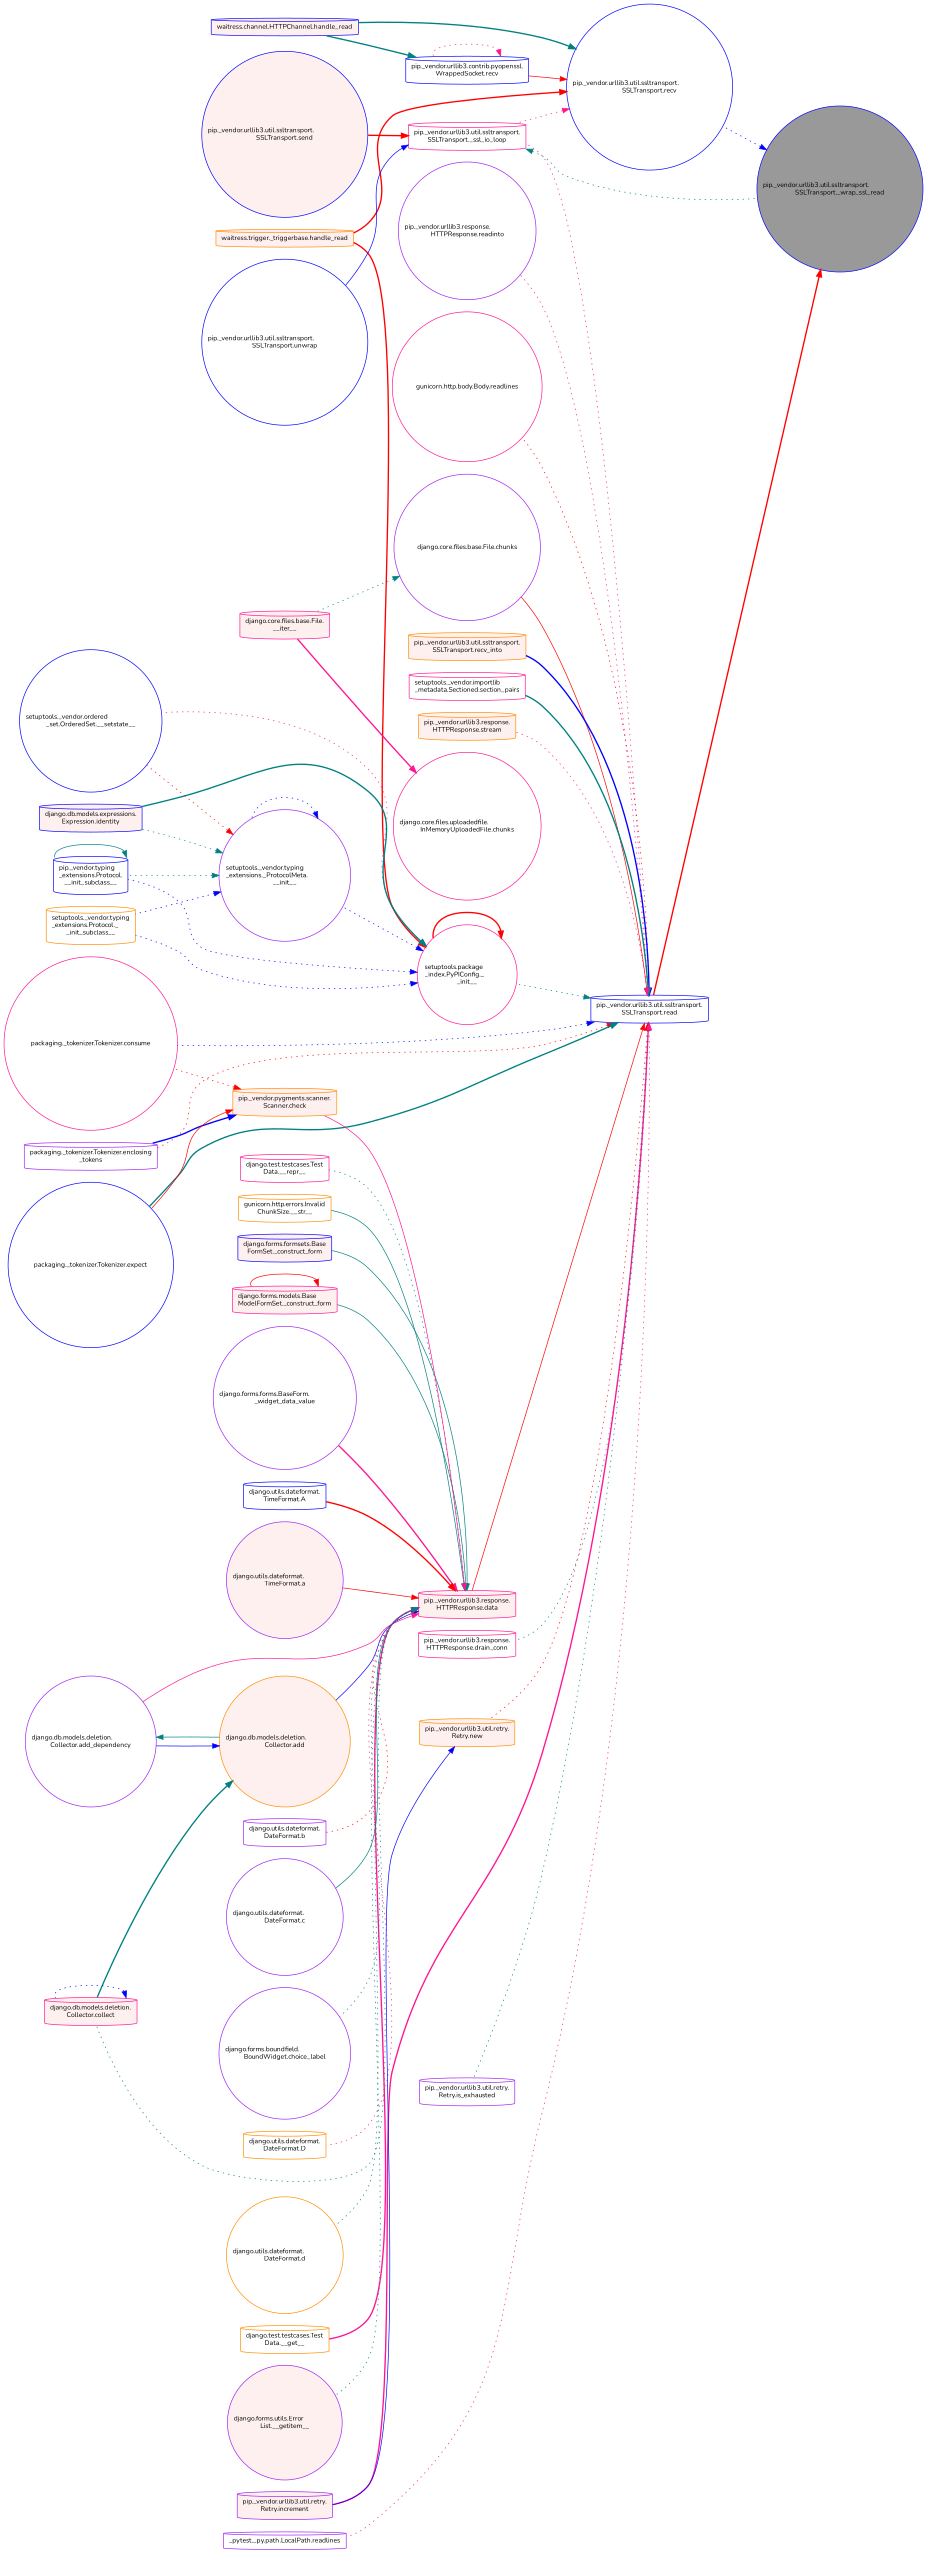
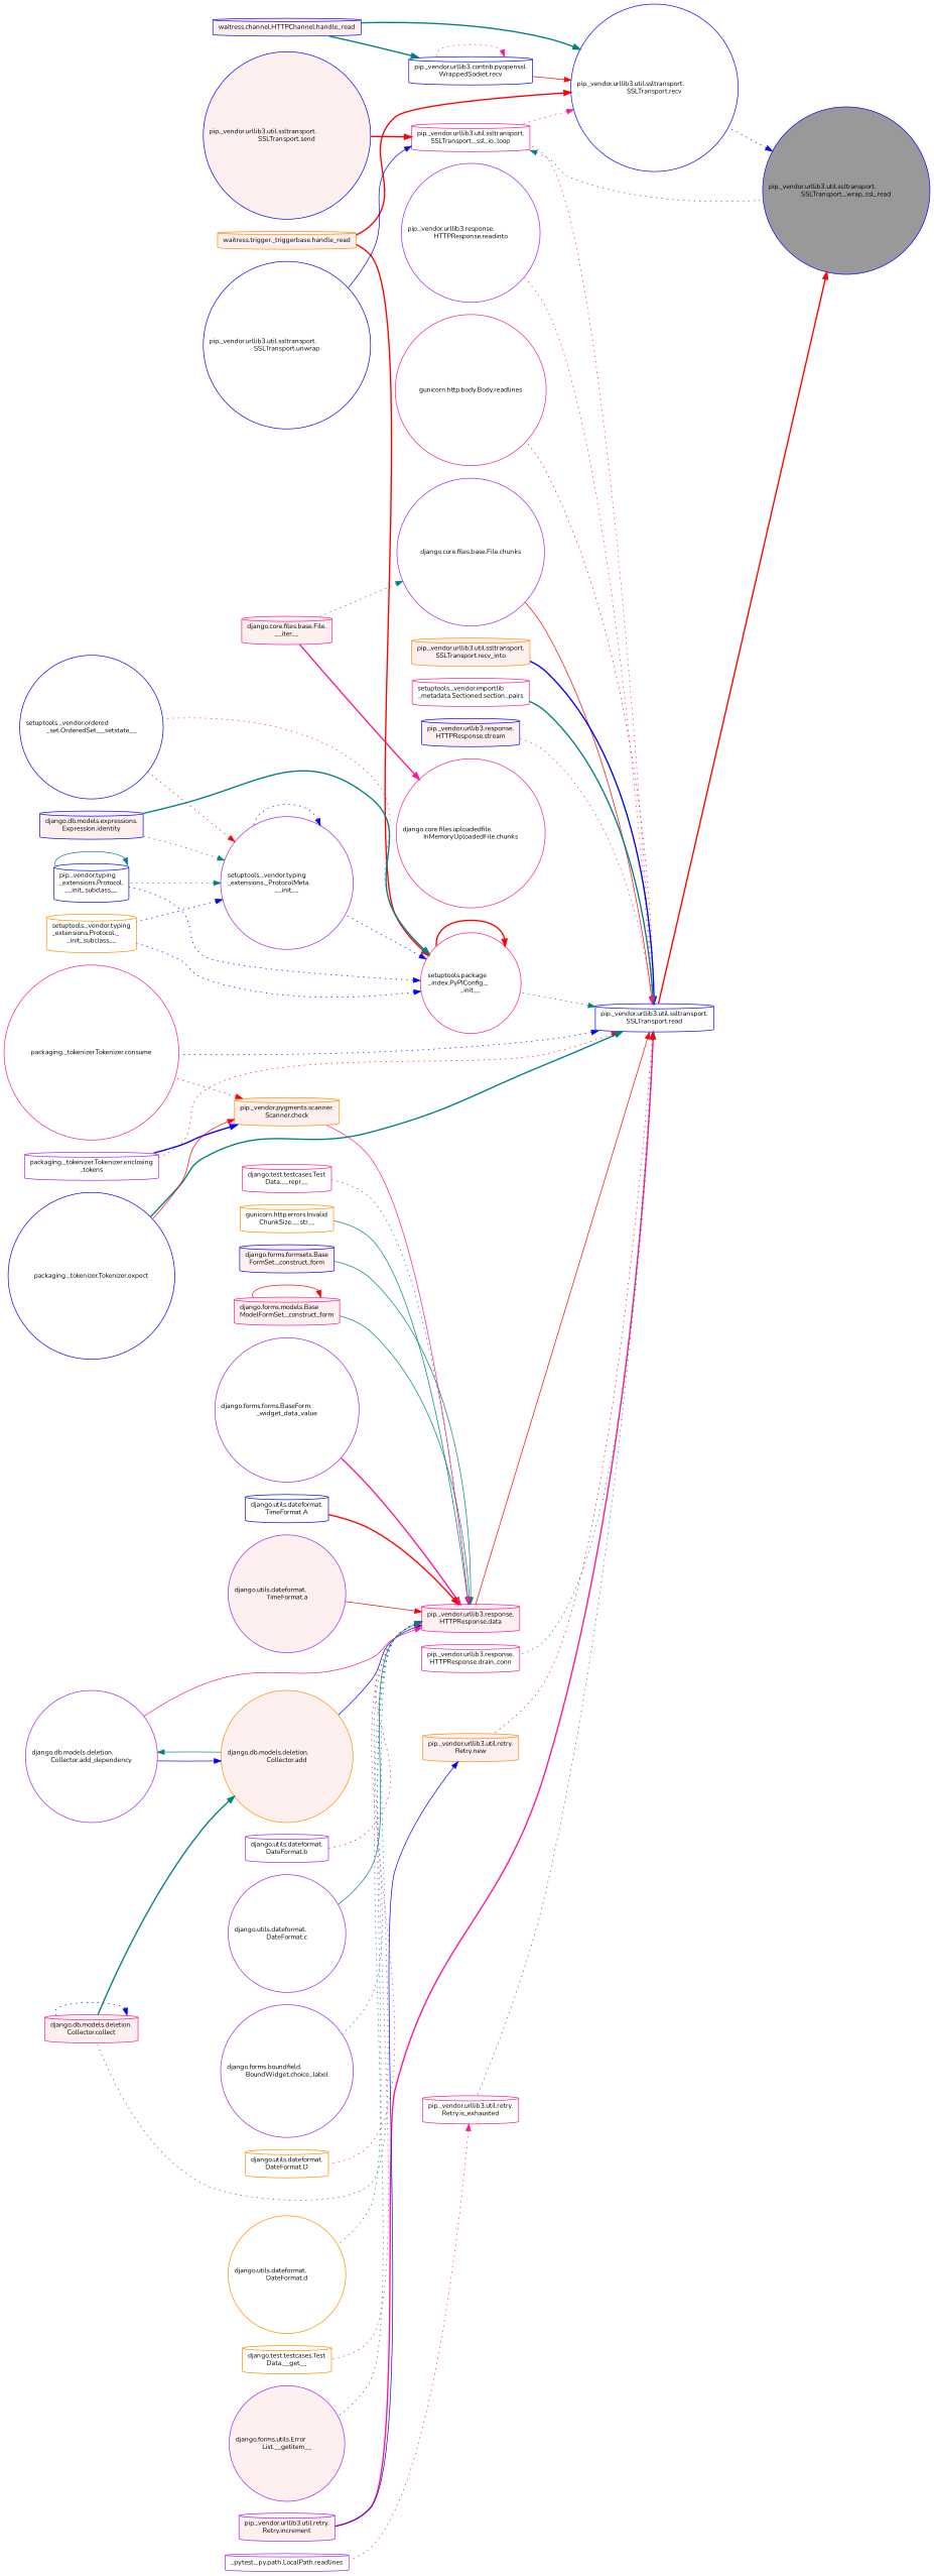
  digraph {
    fontname=Nunito
    rankdir=RL
    node [color=blue fillcolor=white fontname=Nunito fontsize=10 shape=cylinder style=filled]
    edge [color=teal dir=back fontname=Nunito fontsize=10 labelfontname=Helvetica labelfontsize=10 style=dotted]
    n1 [fillcolor=grey60 fontcolor=black height=0.2 label="pip._vendor.urllib3.util.ssltransport.\lSSLTransport._wrap_ssl_read" shape=circle width=0.4]
    n2 [height=0.2 label="pip._vendor.urllib3.util.ssltransport.\lSSLTransport.read" width=0.4]
    n3 [height=0.2 label="pip._vendor.urllib3.util.ssltransport.\lSSLTransport.recv" shape=circle width=0.4]
    n4 [color=deeppink height=0.2 label="setuptools.package\l_index.PyPIConfig._\l_init__" shape=circle width=0.4]
    n5 [color=deeppink height=0.2 label="pip._vendor.urllib3.util.ssltransport.\lSSLTransport._ssl_io_loop" width=0.4]
    n6 [color=purple height=0.2 label="django.core.files.base.File.chunks" shape=circle width=0.4]
    n7 [color=deeppink height=0.2 label="packaging._tokenizer.Tokenizer.consume" shape=circle width=0.4]
    n8 [color=deeppink fillcolor="#FFF0F0" height=0.2 label="pip._vendor.urllib3.response.\lHTTPResponse.data" width=0.4]
    n9 [color=purple height=0.2 label="packaging._tokenizer.Tokenizer.enclosing\l_tokens" width=0.4]
    n10 [height=0.2 label="packaging._tokenizer.Tokenizer.expect" shape=circle width=0.4]
    n11 [color=deeppink height=0.2 label="pip._vendor.urllib3.response.\lHTTPResponse.drain_conn" width=0.4]
    n12 [color=purple fillcolor="#FFF0F0" height=0.2 label="pip._vendor.urllib3.util.retry.\lRetry.increment" width=0.4]
-   n13 [color=purple height=0.2 label="pip._vendor.urllib3.util.retry.\lRetry.is_exhausted" width=0.4]
+   n13 [color=deeppink height=0.2 label="pip._vendor.urllib3.util.retry.\lRetry.is_exhausted" width=0.4]
    n14 [color=darkorange fillcolor="#FFF0F0" height=0.2 label="pip._vendor.urllib3.util.retry.\lRetry.new" width=0.4]
    n15 [color=purple height=0.2 label="pip._vendor.urllib3.response.\lHTTPResponse.readinto" shape=circle width=0.4]
    n16 [color=purple height=0.2 label="_pytest._py.path.LocalPath.readlines" width=0.4]
    n17 [color=deeppink height=0.2 label="gunicorn.http.body.Body.readlines" shape=circle width=0.4]
    n18 [color=darkorange fillcolor="#FFF0F0" height=0.2 label="pip._vendor.urllib3.util.ssltransport.\lSSLTransport.recv_into" width=0.4]
    n19 [color=deeppink height=0.2 label="setuptools._vendor.importlib\l_metadata.Sectioned.section_pairs" width=0.4]
-   n20 [color=darkorange fillcolor="#FFF0F0" height=0.2 label="pip._vendor.urllib3.response.\lHTTPResponse.stream" width=0.4]
+   n20 [fillcolor="#FFF0F0" height=0.2 label="pip._vendor.urllib3.response.\lHTTPResponse.stream" width=0.4]
    n21 [fillcolor="#FFF0F0" height=0.2 label="waitress.channel.HTTPChannel.handle_read" width=0.4]
    n22 [color=darkorange fillcolor="#FFF0F0" height=0.2 label="waitress.trigger._triggerbase.handle_read" width=0.4]
    n23 [height=0.2 label="pip._vendor.urllib3.contrib.pyopenssl.\lWrappedSocket.recv" width=0.4]
    n24 [color=purple height=0.2 label="setuptools._vendor.typing\l_extensions._ProtocolMeta.\l__init__" shape=circle width=0.4]
    n25 [height=0.2 label="pip._vendor.typing\l_extensions.Protocol.\l__init_subclass__" width=0.4]
    n26 [color=darkorange height=0.2 label="setuptools._vendor.typing\l_extensions.Protocol._\l_init_subclass__" width=0.4]
    n27 [height=0.2 label="setuptools._vendor.ordered\l_set.OrderedSet.__setstate__" shape=circle width=0.4]
    n28 [fillcolor="#FFF0F0" height=0.2 label="django.db.models.expressions.\lExpression.identity" width=0.4]
    n29 [fillcolor="#FFF0F0" height=0.2 label="pip._vendor.urllib3.util.ssltransport.\lSSLTransport.send" shape=circle width=0.4]
    n30 [height=0.2 label="pip._vendor.urllib3.util.ssltransport.\lSSLTransport.unwrap" shape=circle width=0.4]
    n31 [color=deeppink fillcolor="#FFF0F0" height=0.2 label="django.core.files.base.File.\l__iter__" width=0.4]
    n32 [color=deeppink height=0.2 label="django.core.files.uploadedfile.\lInMemoryUploadedFile.chunks" shape=circle width=0.4]
    n33 [color=darkorange height=0.2 label="django.test.testcases.Test\lData.__get__" width=0.4]
    n34 [color=purple fillcolor="#FFF0F0" height=0.2 label="django.forms.utils.Error\lList.__getitem__" shape=circle width=0.4]
    n35 [color=deeppink height=0.2 label="django.test.testcases.Test\lData.__repr__" width=0.4]
    n36 [color=darkorange height=0.2 label="gunicorn.http.errors.Invalid\lChunkSize.__str__" width=0.4]
    n37 [fillcolor="#FFF0F0" height=0.2 label="django.forms.formsets.Base\lFormSet._construct_form" width=0.4]
    n38 [color=deeppink fillcolor="#FFF0F0" height=0.2 label="django.forms.models.Base\lModelFormSet._construct_form" width=0.4]
    n39 [color=purple height=0.2 label="django.forms.forms.BaseForm.\l_widget_data_value" shape=circle width=0.4]
    n40 [height=0.2 label="django.utils.dateformat.\lTimeFormat.A" width=0.4]
    n41 [color=purple fillcolor="#FFF0F0" height=0.2 label="django.utils.dateformat.\lTimeFormat.a" shape=circle width=0.4]
    n42 [color=darkorange fillcolor="#FFF0F0" height=0.2 label="django.db.models.deletion.\lCollector.add" shape=circle width=0.4]
    n43 [color=purple height=0.2 label="django.db.models.deletion.\lCollector.add_dependency" shape=circle width=0.4]
    n44 [color=deeppink fillcolor="#FFF0F0" height=0.2 label="django.db.models.deletion.\lCollector.collect" width=0.4]
    n45 [color=purple height=0.2 label="django.utils.dateformat.\lDateFormat.b" width=0.4]
    n46 [color=purple height=0.2 label="django.utils.dateformat.\lDateFormat.c" shape=circle width=0.4]
    n47 [color=darkorange fillcolor="#FFF0F0" height=0.2 label="pip._vendor.pygments.scanner.\lScanner.check" width=0.4]
    n48 [color=purple height=0.2 label="django.forms.boundfield.\lBoundWidget.choice_label" shape=circle width=0.4]
    n49 [color=darkorange height=0.2 label="django.utils.dateformat.\lDateFormat.D" width=0.4]
    n50 [color=darkorange height=0.2 label="django.utils.dateformat.\lDateFormat.d" shape=circle width=0.4]
    n1 -> n2 [color=red style=bold]
    n1 -> n3 [color=blue]
    n2 -> n4
    n2 -> n5 [color=deeppink]
    n2 -> n6 [color=red style=solid]
    n2 -> n7 [color=blue]
    n2 -> n8 [color=red style=solid]
    n2 -> n9 [color=red]
    n2 -> n10 [style=bold]
    n2 -> n11
    n2 -> n12 [color=deeppink style=bold]
    n2 -> n13
    n2 -> n14 [color=red]
    n2 -> n15 [color=deeppink]
-   n2 -> n16 [color=deeppink]
+   n13 -> n16 [color=deeppink]
    n2 -> n17 [color=red]
    n2 -> n18 [color=blue style=bold]
    n2 -> n19 [style=bold]
    n2 -> n20 [color=deeppink]
    n3 -> n5 [color=deeppink]
    n3 -> n21 [style=bold]
    n3 -> n22 [color=red style=bold]
    n3 -> n23 [color=red style=solid]
    n4 -> n4 [color=red style=bold]
    n4 -> n22 [color=red style=bold]
    n4 -> n24 [color=blue]
    n4 -> n25 [color=blue]
    n4 -> n26 [color=blue]
    n4 -> n27 [color=deeppink]
    n4 -> n28 [style=bold]
    n5 -> n1
    n5 -> n29 [color=red style=bold]
    n5 -> n30 [color=blue style=solid]
    n6 -> n31
-   n8 -> n33 [color=deeppink style=bold]
+   n8 -> n33 [color=deeppink]
    n8 -> n34
    n8 -> n35
    n8 -> n36 [style=solid]
    n8 -> n37 [style=solid]
    n8 -> n38 [style=solid]
    n8 -> n39 [color=deeppink style=bold]
    n8 -> n40 [color=red style=bold]
    n8 -> n41 [color=red style=solid]
    n8 -> n42 [color=blue style=solid]
    n8 -> n43 [color=deeppink style=solid]
    n8 -> n44
    n8 -> n45 [color=red]
    n8 -> n46 [style=solid]
    n8 -> n47 [color=deeppink style=solid]
    n8 -> n48
    n8 -> n49 [color=deeppink]
    n8 -> n50
    n14 -> n12 [color=blue style=solid]
    n23 -> n21 [style=bold]
    n23 -> n23 [color=deeppink]
    n24 -> n24 [color=blue]
    n24 -> n25
    n24 -> n26 [color=blue]
    n24 -> n27 [color=red]
    n24 -> n28
    n25 -> n25 [style=solid]
    n32 -> n31 [color=deeppink style=bold]
    n38 -> n38 [color=red style=solid]
    n42 -> n43 [color=blue style=solid]
    n42 -> n44 [style=bold]
    n43 -> n42 [style=solid]
    n44 -> n44 [color=blue]
    n47 -> n7 [color=red]
    n47 -> n9 [color=blue style=bold]
    n47 -> n10 [color=red style=solid]
  }
